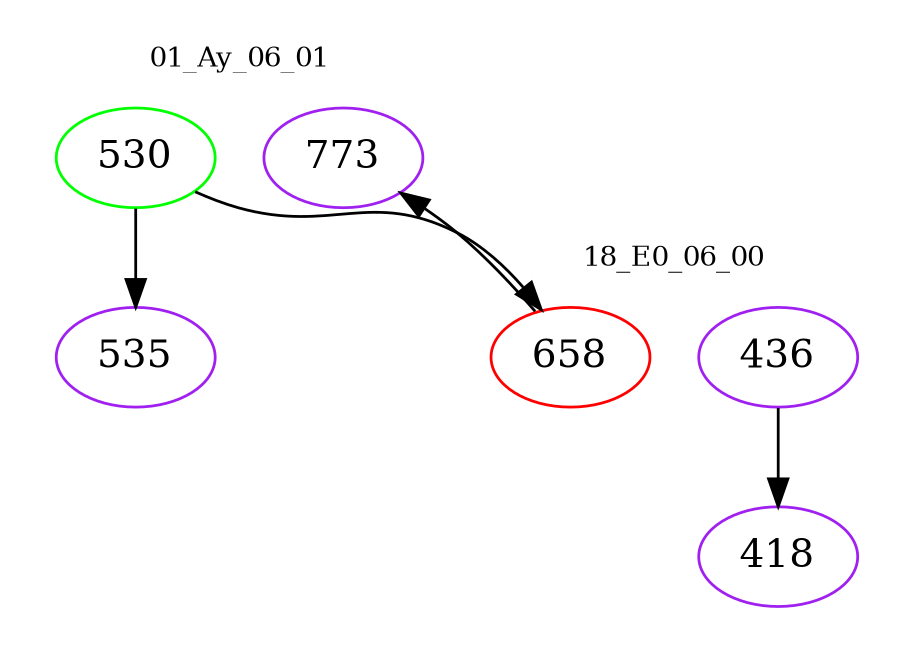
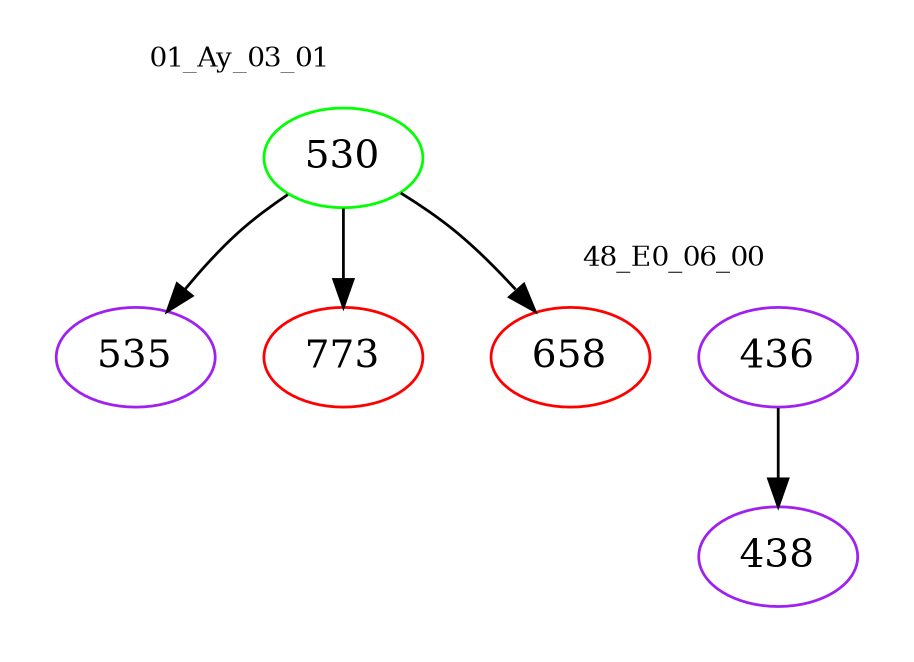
  digraph {
    node [color=purple]
    edge [color=black]
    n1 [color=green label=530]
    n2 [label=535]
-   n3 [label=773]
+   n3 [color=red label=773]
    n4 [label=436]
-   n5 [label=418]
+   n5 [label=438]
    n6 [color=red label=658]
    subgraph cluster_1 {
      color=white
      fontsize=10
-     label="01_Ay_06_01"
+     label="01_Ay_03_01"
      n1
      n2
      n3
    }
    subgraph cluster_2 {
      color=white
      fontsize=10
-     label="18_E0_06_00"
+     label="48_E0_06_00"
      n4
      n5
      n6
    }
    n1 -> n2
-   n6 -> n3
+   n1 -> n3
    n1 -> n6
    n4 -> n5
  }
